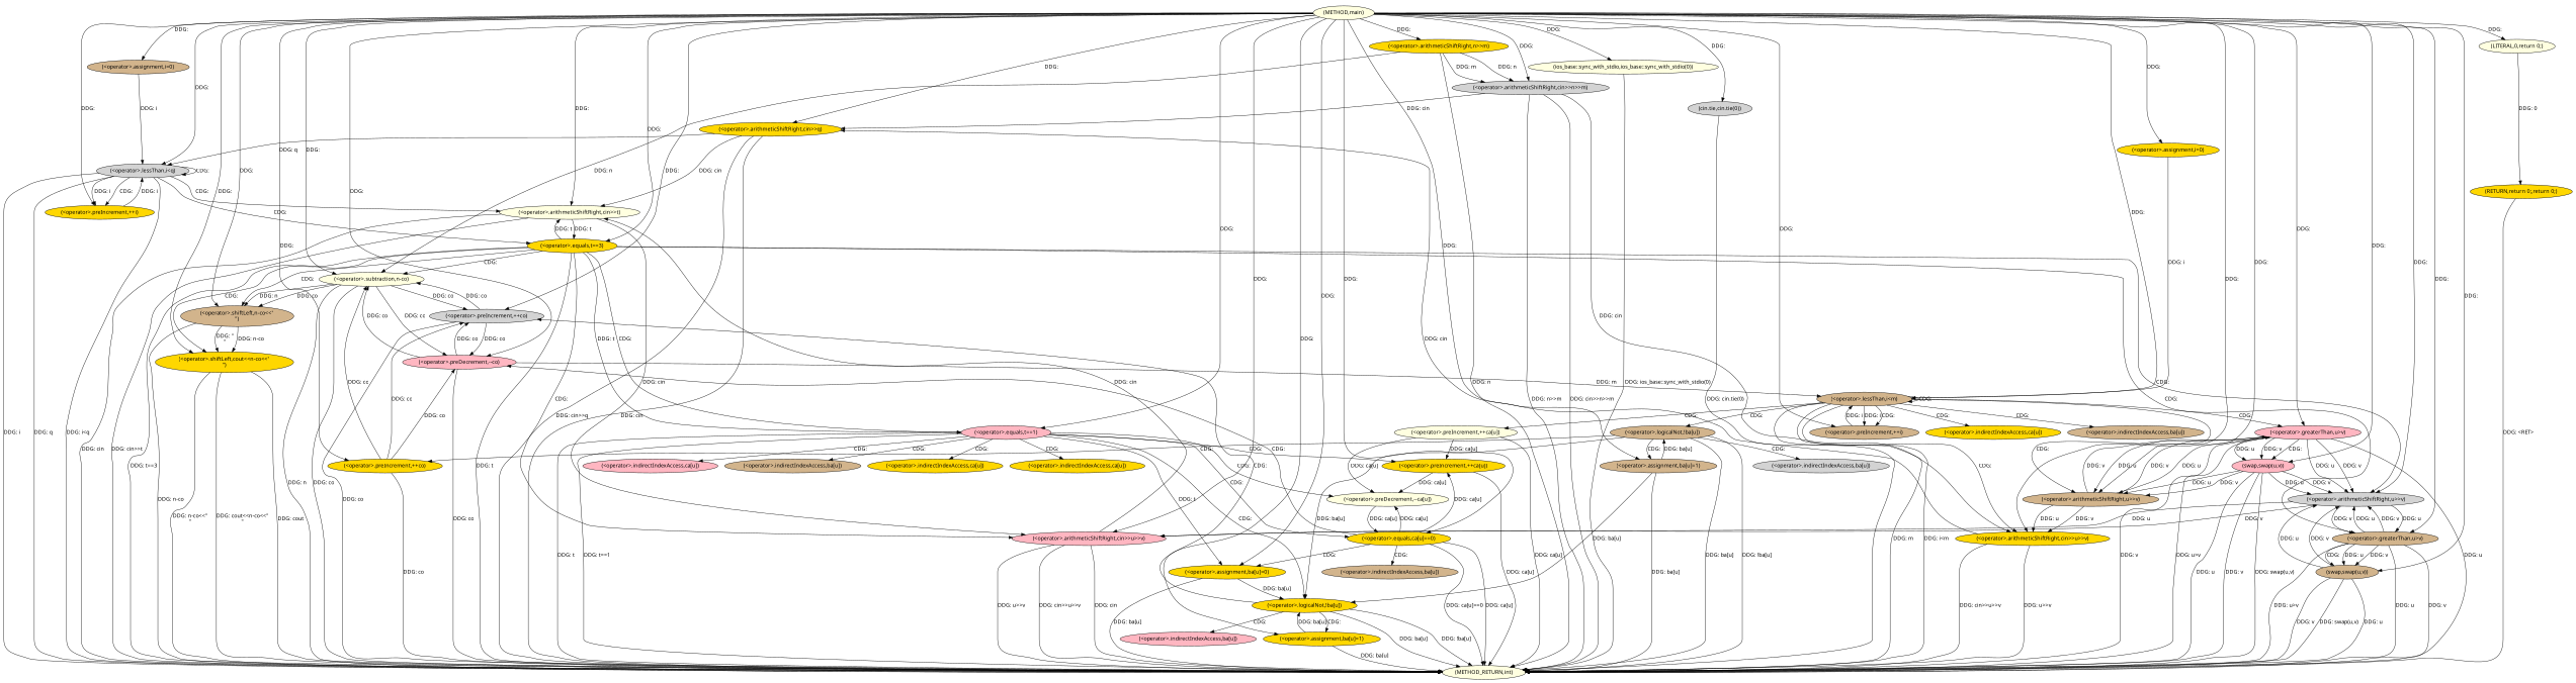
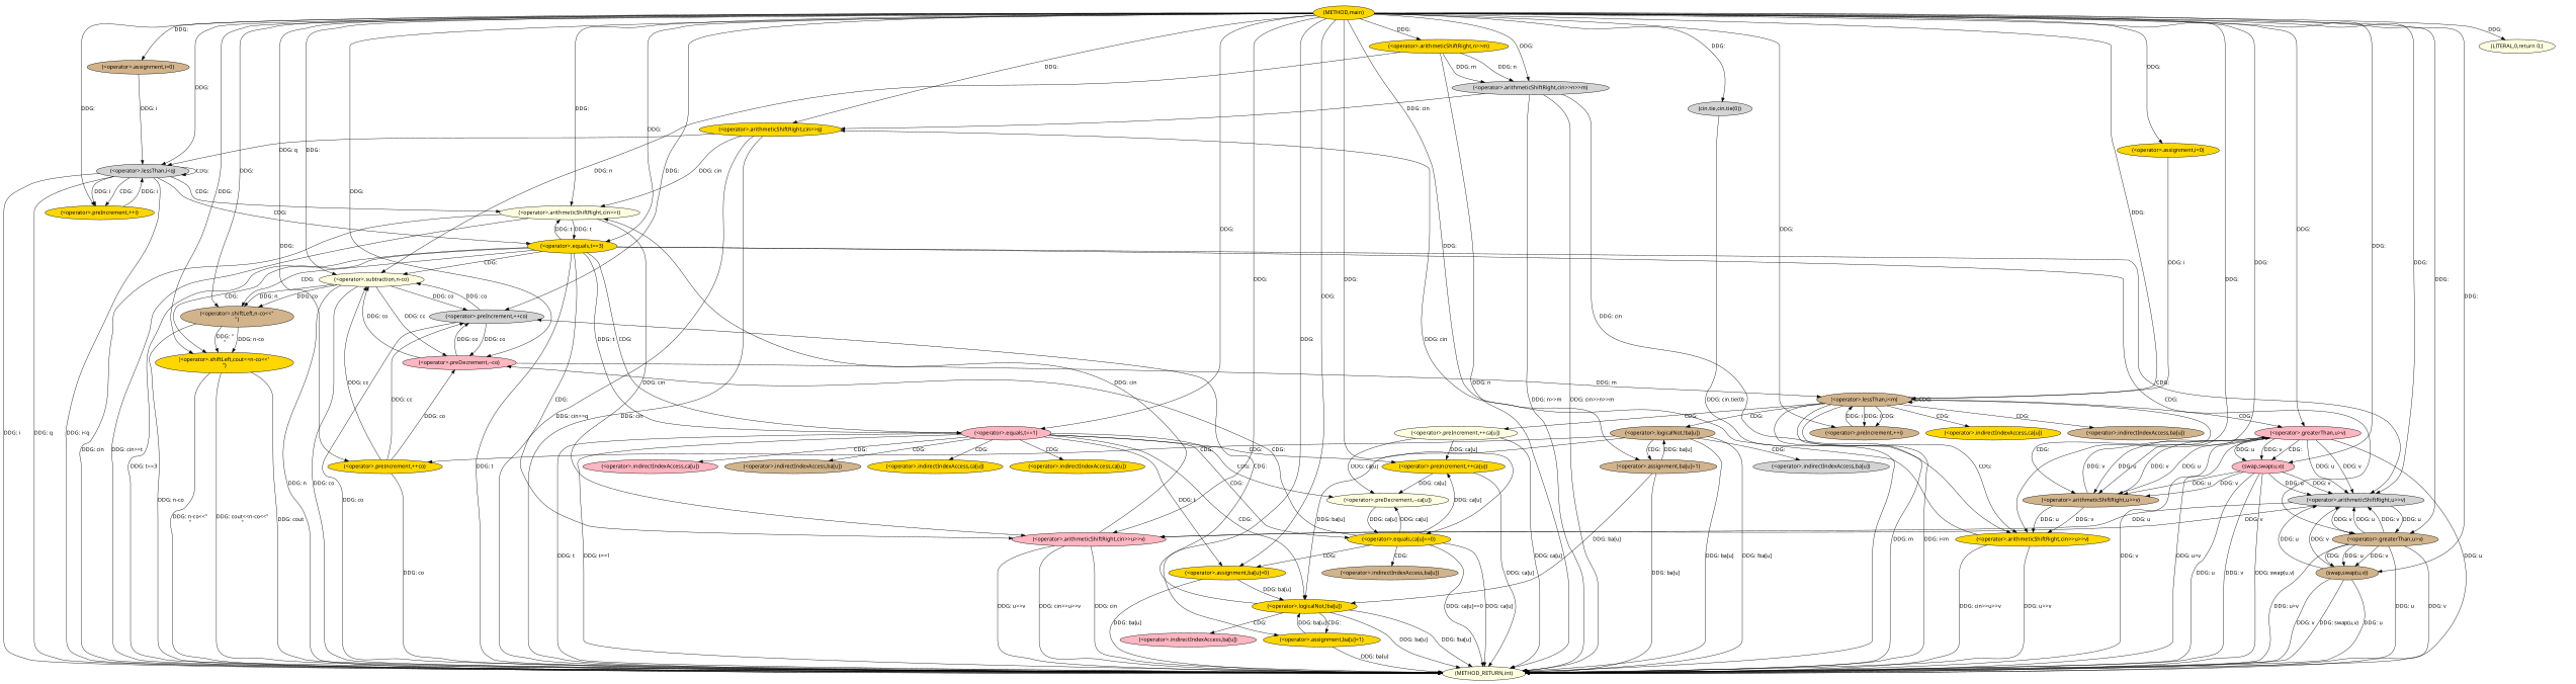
  digraph {
    fontname="Noto Sans"
    node [fillcolor=gold fontname="Noto Sans" style=filled]
    edge [fontname="Noto Sans"]
-   n1 [fillcolor=lightyellow label="(METHOD,main)"]
+   n1 [label="(METHOD,main)"]
    n2 [fillcolor=lightgrey label="(<operator>.arithmeticShiftRight,cin>>n>>m)"]
    n3 [label="(<operator>.arithmeticShiftRight,cin>>q)"]
-   n4 [fillcolor=lightyellow label="(ios_base::sync_with_stdio,ios_base::sync_with_stdio(0))"]
    n5 [fillcolor=lightgrey label="(cin.tie,cin.tie(0))"]
    n6 [label="(<operator>.assignment,i=0)"]
    n7 [fillcolor=tan label="(<operator>.lessThan,i<m)"]
    n8 [fillcolor=tan label="(<operator>.preIncrement,++i)"]
    n9 [fillcolor=tan label="(<operator>.assignment,i=0)"]
    n10 [fillcolor=lightgrey label="(<operator>.lessThan,i<q)"]
    n11 [label="(<operator>.preIncrement,++i)"]
    n12 [fillcolor=lightyellow label="(LITERAL,0,return 0;)"]
    n13 [label="(<operator>.arithmeticShiftRight,n>>m)"]
    n14 [label="(<operator>.arithmeticShiftRight,cin>>u>>v)"]
    n15 [fillcolor=lightyellow label="(<operator>.arithmeticShiftRight,cin>>t)"]
    n16 [fillcolor=lightpink label="(<operator>.greaterThan,u>v)"]
    n17 [fillcolor=lightpink label="(swap,swap(u,v))"]
    n18 [label="(<operator>.equals,t==3)"]
    n19 [label="(<operator>.shiftLeft,cout<<n-co<<\"\n\")"]
    n20 [fillcolor=tan label="(<operator>.arithmeticShiftRight,u>>v)"]
    n21 [fillcolor=tan label="(<operator>.assignment,ba[u]=1)"]
    n22 [label="(<operator>.preIncrement,++co)"]
    n23 [fillcolor=tan label="(<operator>.shiftLeft,n-co<<\"\n\")"]
    n24 [fillcolor=lightpink label="(<operator>.arithmeticShiftRight,cin>>u>>v)"]
    n25 [fillcolor=lightyellow label="(<operator>.subtraction,n-co)"]
    n26 [fillcolor=tan label="(<operator>.greaterThan,u>v)"]
    n27 [fillcolor=tan label="(swap,swap(u,v))"]
    n28 [fillcolor=lightpink label="(<operator>.equals,t==1)"]
    n29 [fillcolor=lightgrey label="(<operator>.arithmeticShiftRight,u>>v)"]
    n30 [label="(<operator>.assignment,ba[u]=1)"]
    n31 [fillcolor=lightgrey label="(<operator>.preIncrement,++co)"]
    n32 [label="(<operator>.equals,ca[u]==0)"]
    n33 [label="(<operator>.assignment,ba[u]=0)"]
    n34 [fillcolor=lightpink label="(<operator>.preDecrement,--co)"]
    n35 [fillcolor=lightyellow label="(METHOD_RETURN,int)"]
-   n36 [label="(RETURN,return 0;,return 0;)"]
    n37 [fillcolor=lightyellow label="(<operator>.preIncrement,++ca[u])"]
    n38 [fillcolor=tan label="(<operator>.logicalNot,!ba[u])"]
    n39 [label="(<operator>.indirectIndexAccess,ca[u])"]
    n40 [fillcolor=tan label="(<operator>.indirectIndexAccess,ba[u])"]
    n41 [label="(<operator>.logicalNot,!ba[u])"]
    n42 [label="(<operator>.preIncrement,++ca[u])"]
    n43 [fillcolor=lightyellow label="(<operator>.preDecrement,--ca[u])"]
    n44 [fillcolor=lightpink label="(<operator>.indirectIndexAccess,ca[u])"]
    n45 [fillcolor=tan label="(<operator>.indirectIndexAccess,ba[u])"]
    n46 [label="(<operator>.indirectIndexAccess,ca[u])"]
    n47 [label="(<operator>.indirectIndexAccess,ca[u])"]
    n48 [fillcolor=tan label="(<operator>.indirectIndexAccess,ba[u])"]
    n49 [fillcolor=lightgrey label="(<operator>.indirectIndexAccess,ba[u])"]
    n50 [fillcolor=lightpink label="(<operator>.indirectIndexAccess,ba[u])"]
    n1 -> n2 [label="DDG: "]
    n1 -> n3 [label="DDG: "]
-   n1 -> n4 [label="DDG: "]
    n1 -> n5 [label="DDG: "]
    n1 -> n6 [label="DDG: "]
    n1 -> n7 [label="DDG: "]
    n1 -> n8 [label="DDG: "]
    n1 -> n9 [label="DDG: "]
    n1 -> n10 [label="DDG: "]
    n1 -> n11 [label="DDG: "]
    n1 -> n12 [label="DDG: "]
    n1 -> n13 [label="DDG: "]
    n1 -> n14 [label="DDG: "]
    n1 -> n15 [label="DDG: "]
    n1 -> n16 [label="DDG: "]
    n1 -> n17 [label="DDG: "]
    n1 -> n18 [label="DDG: "]
    n1 -> n19 [label="DDG: "]
    n1 -> n20 [label="DDG: "]
    n1 -> n21 [label="DDG: "]
    n1 -> n22 [label="DDG: "]
    n1 -> n23 [label="DDG: "]
    n1 -> n24 [label="DDG: "]
    n1 -> n25 [label="DDG: "]
    n1 -> n26 [label="DDG: "]
    n1 -> n27 [label="DDG: "]
    n1 -> n28 [label="DDG: "]
    n1 -> n29 [label="DDG: "]
    n1 -> n30 [label="DDG: "]
    n1 -> n31 [label="DDG: "]
    n1 -> n32 [label="DDG: "]
    n1 -> n33 [label="DDG: "]
    n1 -> n34 [label="DDG: "]
    n2 -> n3 [label="DDG: cin"]
    n2 -> n14 [label="DDG: cin"]
    n2 -> n35 [label="DDG: n>>m"]
    n2 -> n35 [label="DDG: cin>>n>>m"]
    n3 -> n10 [label="DDG: q"]
    n3 -> n15 [label="DDG: cin"]
    n3 -> n35 [label="DDG: cin"]
    n3 -> n35 [label="DDG: cin>>q"]
-   n4 -> n35 [label="DDG: ios_base::sync_with_stdio(0)"]
    n5 -> n35 [label="DDG: cin.tie(0)"]
    n6 -> n7 [label="DDG: i"]
    n7 -> n7 [label="CDG: "]
    n7 -> n8 [label="DDG: i"]
    n7 -> n8 [label="CDG: "]
    n7 -> n14 [label="CDG: "]
    n7 -> n16 [label="CDG: "]
    n7 -> n20 [label="CDG: "]
    n7 -> n35 [label="DDG: m"]
    n7 -> n35 [label="DDG: i<m"]
    n7 -> n37 [label="CDG: "]
    n7 -> n38 [label="CDG: "]
    n7 -> n39 [label="CDG: "]
    n7 -> n40 [label="CDG: "]
    n8 -> n7 [label="DDG: i"]
    n9 -> n10 [label="DDG: i"]
    n10 -> n10 [label="CDG: "]
    n10 -> n11 [label="DDG: i"]
    n10 -> n11 [label="CDG: "]
    n10 -> n15 [label="CDG: "]
    n10 -> n18 [label="CDG: "]
    n10 -> n35 [label="DDG: i"]
    n10 -> n35 [label="DDG: q"]
    n10 -> n35 [label="DDG: i<q"]
    n11 -> n10 [label="DDG: i"]
-   n12 -> n36 [label="DDG: 0"]
    n13 -> n2 [label="DDG: n"]
    n13 -> n2 [label="DDG: m"]
    n13 -> n25 [label="DDG: n"]
    n13 -> n35 [label="DDG: n"]
    n14 -> n3 [label="DDG: cin"]
    n14 -> n35 [label="DDG: u>>v"]
    n14 -> n35 [label="DDG: cin>>u>>v"]
    n15 -> n18 [label="DDG: t"]
    n15 -> n24 [label="DDG: cin"]
    n15 -> n35 [label="DDG: cin"]
    n15 -> n35 [label="DDG: cin>>t"]
    n16 -> n17 [label="DDG: u"]
    n16 -> n17 [label="DDG: v"]
    n16 -> n17 [label="CDG: "]
    n16 -> n20 [label="DDG: u"]
    n16 -> n20 [label="DDG: v"]
    n16 -> n29 [label="DDG: u"]
    n16 -> n29 [label="DDG: v"]
    n16 -> n35 [label="DDG: u"]
    n16 -> n35 [label="DDG: v"]
    n16 -> n35 [label="DDG: u>v"]
    n17 -> n20 [label="DDG: u"]
    n17 -> n20 [label="DDG: v"]
    n17 -> n29 [label="DDG: u"]
    n17 -> n29 [label="DDG: v"]
    n17 -> n35 [label="DDG: u"]
    n17 -> n35 [label="DDG: v"]
    n17 -> n35 [label="DDG: swap(u,v)"]
    n18 -> n15 [label="DDG: t"]
    n18 -> n19 [label="CDG: "]
    n18 -> n23 [label="CDG: "]
    n18 -> n24 [label="CDG: "]
    n18 -> n25 [label="CDG: "]
    n18 -> n26 [label="CDG: "]
    n18 -> n28 [label="DDG: t"]
    n18 -> n28 [label="CDG: "]
    n18 -> n29 [label="CDG: "]
    n18 -> n35 [label="DDG: t"]
    n18 -> n35 [label="DDG: t==3"]
    n19 -> n35 [label="DDG: n-co<<\"\n\""]
    n19 -> n35 [label="DDG: cout<<n-co<<\"\n\""]
    n19 -> n35 [label="DDG: cout"]
    n20 -> n14 [label="DDG: v"]
    n20 -> n14 [label="DDG: u"]
    n20 -> n16 [label="DDG: u"]
    n20 -> n16 [label="DDG: v"]
    n21 -> n35 [label="DDG: ba[u]"]
    n21 -> n38 [label="DDG: ba[u]"]
    n21 -> n41 [label="DDG: ba[u]"]
    n22 -> n25 [label="DDG: co"]
    n22 -> n31 [label="DDG: co"]
    n22 -> n34 [label="DDG: co"]
    n22 -> n35 [label="DDG: co"]
    n23 -> n19 [label="DDG: n-co"]
    n23 -> n19 [label="DDG: \"\n\""]
    n23 -> n35 [label="DDG: n-co"]
    n24 -> n15 [label="DDG: cin"]
    n24 -> n35 [label="DDG: cin"]
    n24 -> n35 [label="DDG: u>>v"]
    n24 -> n35 [label="DDG: cin>>u>>v"]
    n25 -> n23 [label="DDG: n"]
    n25 -> n23 [label="DDG: co"]
    n25 -> n31 [label="DDG: co"]
    n25 -> n34 [label="DDG: co"]
    n25 -> n35 [label="DDG: n"]
    n25 -> n35 [label="DDG: co"]
    n26 -> n27 [label="DDG: u"]
    n26 -> n27 [label="DDG: v"]
    n26 -> n27 [label="CDG: "]
    n26 -> n29 [label="DDG: u"]
    n26 -> n29 [label="DDG: v"]
    n26 -> n35 [label="DDG: u"]
    n26 -> n35 [label="DDG: v"]
    n26 -> n35 [label="DDG: u>v"]
    n27 -> n29 [label="DDG: u"]
    n27 -> n29 [label="DDG: v"]
    n27 -> n35 [label="DDG: u"]
    n27 -> n35 [label="DDG: v"]
    n27 -> n35 [label="DDG: swap(u,v)"]
    n28 -> n32 [label="CDG: "]
    n28 -> n33 [label="DDG: t"]
    n28 -> n35 [label="DDG: t"]
    n28 -> n35 [label="DDG: t==1"]
    n28 -> n41 [label="CDG: "]
    n28 -> n42 [label="CDG: "]
    n28 -> n43 [label="CDG: "]
    n28 -> n44 [label="CDG: "]
    n28 -> n45 [label="CDG: "]
    n28 -> n46 [label="CDG: "]
    n28 -> n47 [label="CDG: "]
    n29 -> n24 [label="DDG: v"]
    n29 -> n24 [label="DDG: u"]
    n29 -> n26 [label="DDG: u"]
    n29 -> n26 [label="DDG: v"]
    n30 -> n35 [label="DDG: ba[u]"]
    n30 -> n41 [label="DDG: ba[u]"]
    n31 -> n25 [label="DDG: co"]
    n31 -> n34 [label="DDG: co"]
    n31 -> n35 [label="DDG: co"]
    n32 -> n33 [label="CDG: "]
    n32 -> n34 [label="CDG: "]
    n32 -> n35 [label="DDG: ca[u]"]
    n32 -> n35 [label="DDG: ca[u]==0"]
    n32 -> n42 [label="DDG: ca[u]"]
    n32 -> n43 [label="DDG: ca[u]"]
    n32 -> n48 [label="CDG: "]
    n33 -> n35 [label="DDG: ba[u]"]
    n33 -> n41 [label="DDG: ba[u]"]
    n34 -> n7 [label="DDG: m"]
    n34 -> n25 [label="DDG: co"]
    n34 -> n31 [label="DDG: co"]
-   n34 -> n35 [label="DDG: co"]
-   n36 -> n35 [label="DDG: <RET>"]
    n37 -> n35 [label="DDG: ca[u]"]
    n37 -> n42 [label="DDG: ca[u]"]
    n37 -> n43 [label="DDG: ca[u]"]
    n38 -> n21 [label="CDG: "]
    n38 -> n22 [label="CDG: "]
    n38 -> n35 [label="DDG: ba[u]"]
    n38 -> n35 [label="DDG: !ba[u]"]
    n38 -> n41 [label="DDG: ba[u]"]
    n38 -> n49 [label="CDG: "]
    n41 -> n30 [label="CDG: "]
    n41 -> n31 [label="CDG: "]
    n41 -> n35 [label="DDG: ba[u]"]
    n41 -> n35 [label="DDG: !ba[u]"]
    n41 -> n50 [label="CDG: "]
    n42 -> n35 [label="DDG: ca[u]"]
    n42 -> n43 [label="DDG: ca[u]"]
    n43 -> n32 [label="DDG: ca[u]"]
  }
